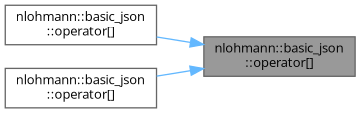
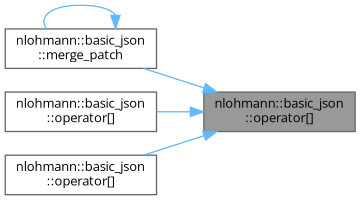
  digraph {
    rankdir=RL
    fontname="Open Sans"
    node [color=grey40 fillcolor=white fontname="Open Sans" fontsize=10 shape=box style=filled]
    edge [color=steelblue1 dir=back fontname="Open Sans" fontsize=10 labelfontname=Helvetica labelfontsize=10 style=solid]
    n1 [color=gray40 fillcolor=grey60 fontcolor=black height=0.2 label="nlohmann::basic_json\l::operator[]" width=0.4]
+   n2 [height=0.2 label="nlohmann::basic_json\l::merge_patch" width=0.4]
    n3 [height=0.2 label="nlohmann::basic_json\l::operator[]" width=0.4]
    n4 [height=0.2 label="nlohmann::basic_json\l::operator[]" width=0.4]
+   n1 -> n2
    n1 -> n3
    n1 -> n4
+   n2 -> n2
  }
